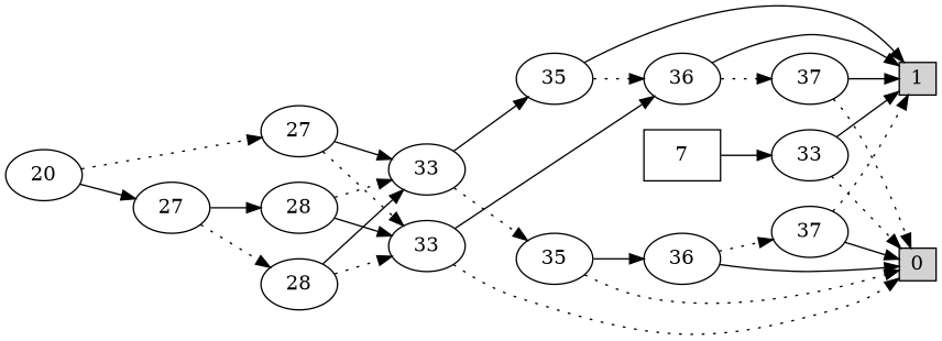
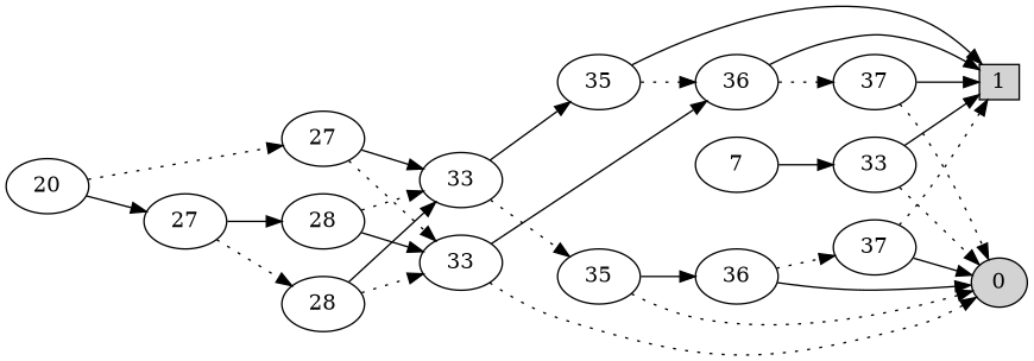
  digraph {
    rankdir=LR
    edge [style=filled]
-   n1 [height=0.3 label=0 shape=box style=filled width=0.3]
+   n1 [height=0.3 label=0 shape=ellipse style=filled width=0.3]
    n2 [height=0.3 label=1 shape=box style=filled width=0.3]
-   n3 [label=7 shape=box]
+   n3 [label=7]
    n4 [label=33]
    n5 [label=20]
    n6 [label=27]
    n7 [label=27]
    n8 [label=33]
    n9 [label=33]
    n10 [label=28]
    n11 [label=28]
    n12 [label=36]
    n13 [label=35]
    n14 [label=35]
    n15 [label=37]
    n16 [label=36]
    n17 [label=37]
    n3 -> n4
    n4 -> n1 [style=dotted]
    n4 -> n2
    n5 -> n6 [style=dotted]
    n5 -> n7
    n6 -> n8 [style=dotted]
    n6 -> n9
    n7 -> n10 [style=dotted]
    n7 -> n11
    n8 -> n1 [style=dotted]
    n8 -> n12
    n9 -> n13 [style=dotted]
    n9 -> n14
    n10 -> n8 [style=dotted]
    n10 -> n9
    n11 -> n8
    n11 -> n9 [style=dotted]
    n12 -> n2
    n12 -> n15 [style=dotted]
    n13 -> n1 [style=dotted]
    n13 -> n16
    n14 -> n2
    n14 -> n12 [style=dotted]
    n15 -> n1 [style=dotted]
    n15 -> n2
    n16 -> n1
    n16 -> n17 [style=dotted]
    n17 -> n1
    n17 -> n2 [style=dotted]
  }
